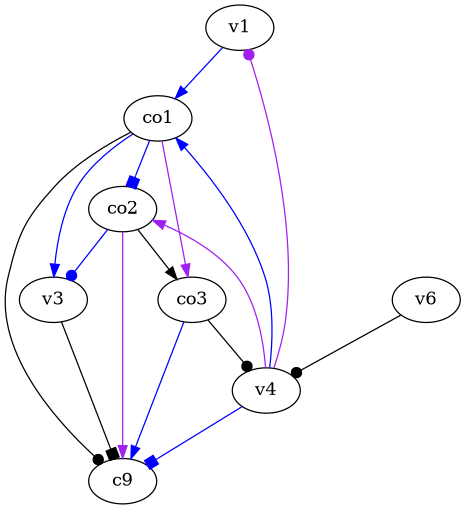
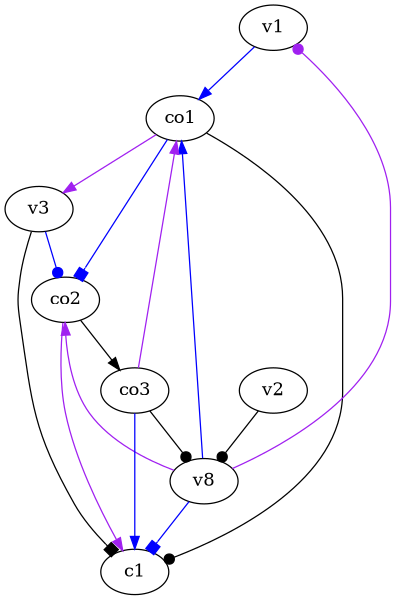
  strict digraph {
    edge [arrowhead=normal color=blue weight=1]
    v1
    co1
-   c1 [label=c9]
+   c1
    v3
    co2
-   v2 [label=v6]
-   v4
+   v2
+   v4 [label=v8]
    co3
    v1 -> co1
    co1 -> c1 [arrowhead=dot color=black]
-   co1 -> v3
+   co1 -> v3 [color=purple]
    co1 -> co2 [arrowhead=box]
    v3 -> c1 [arrowhead=box color=black]
-   co2 -> v3 [arrowhead=dot]
+   v3 -> co2 [arrowhead=dot]
    co2 -> c1 [color=purple]
    co2 -> co3 [color=black]
    v2 -> v4 [arrowhead=dot color=black]
    v4 -> v1 [arrowhead=dot color=purple]
    v4 -> co1
    v4 -> c1 [arrowhead=box]
    v4 -> co2 [color=purple]
-   co1 -> co3 [color=purple]
+   co3 -> co1 [color=purple]
    co3 -> c1
    co3 -> v4 [arrowhead=dot color=black]
  }
